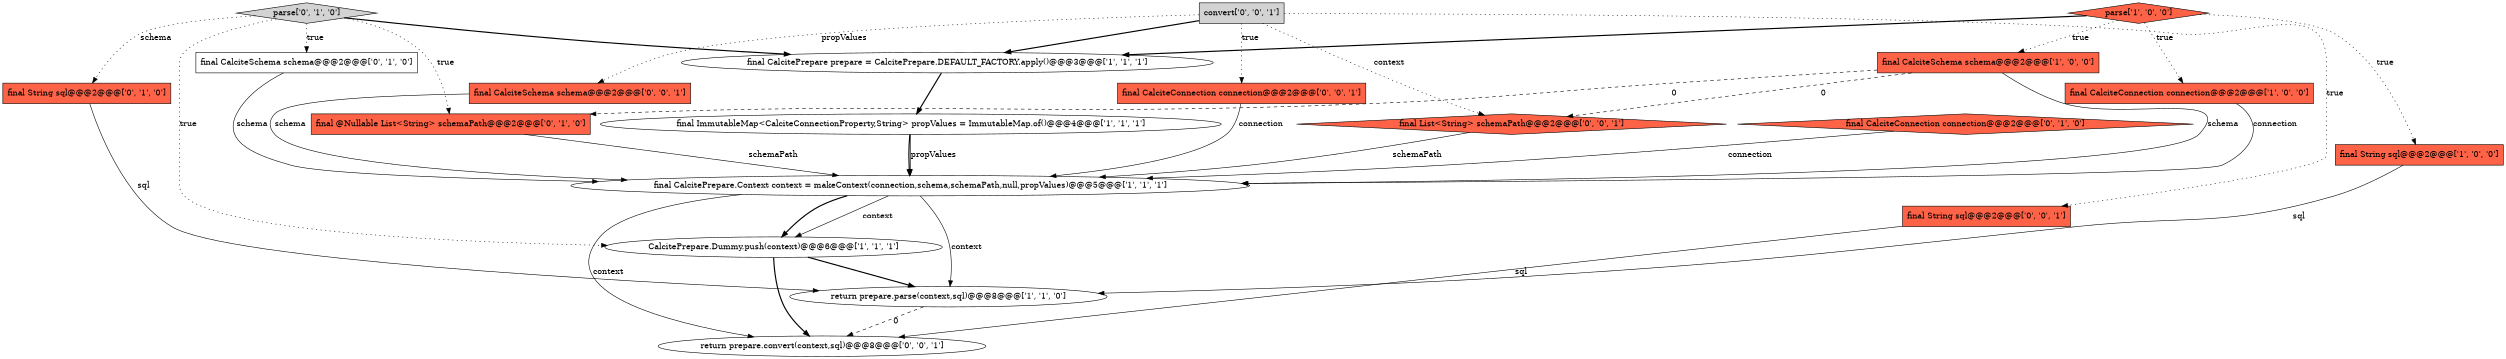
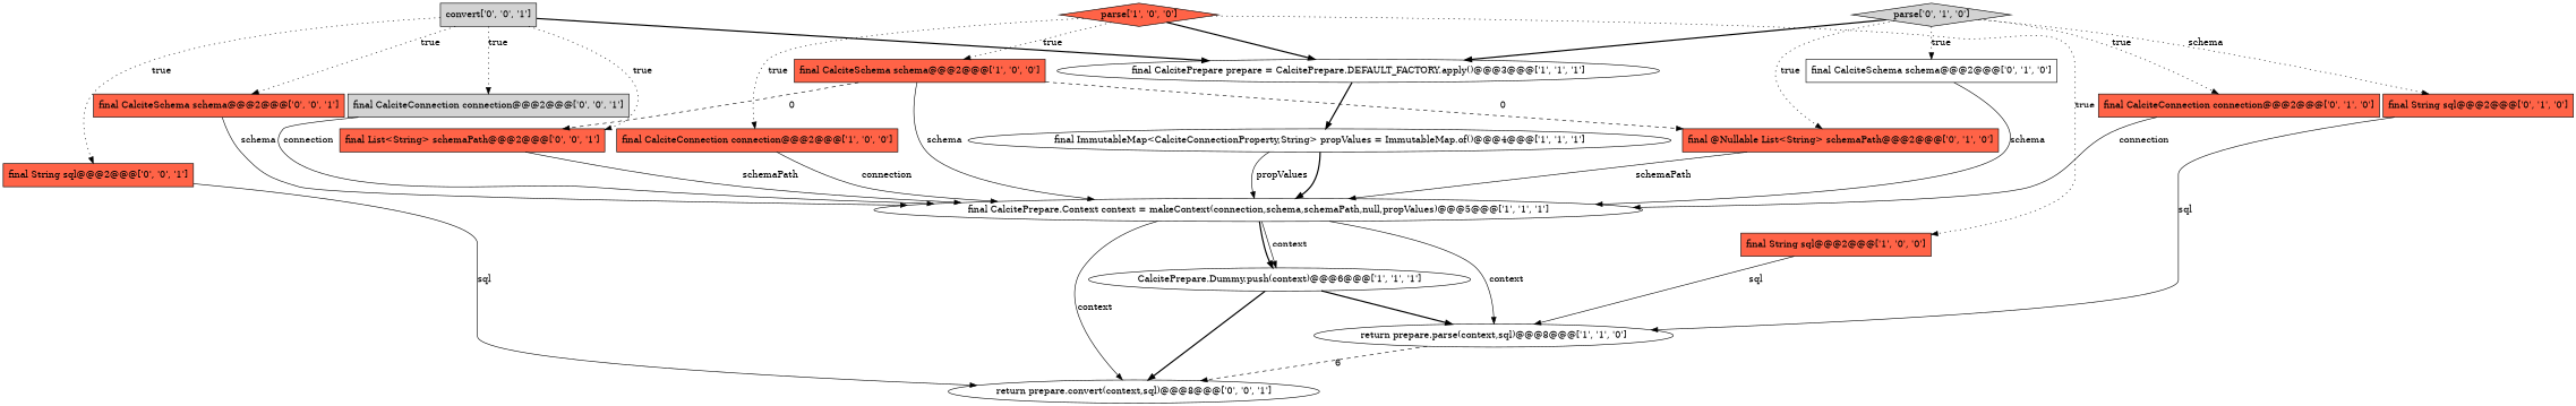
  digraph {
    node [fillcolor=tomato shape=box style=filled]
    edge [style=solid]
    n1 [label="final String sql@@@2@@@['0', '1', '0']"]
    n2 [fillcolor=white label="return prepare.parse(context,sql)@@@8@@@['1', '1', '0']" shape=ellipse]
    n3 [fillcolor=white label="return prepare.convert(context,sql)@@@8@@@['0', '0', '1']" shape=ellipse]
-   n4 [label="final List<String> schemaPath@@@2@@@['0', '0', '1']" shape=diamond]
+   n4 [label="final List<String> schemaPath@@@2@@@['0', '0', '1']"]
    n5 [fillcolor=white label="final CalcitePrepare.Context context = makeContext(connection,schema,schemaPath,null,propValues)@@@5@@@['1', '1', '1']" shape=ellipse]
    n6 [fillcolor=white label="CalcitePrepare.Dummy.push(context)@@@6@@@['1', '1', '1']" shape=ellipse]
    n7 [label="final CalciteSchema schema@@@2@@@['1', '0', '0']"]
    n8 [label="final @Nullable List<String> schemaPath@@@2@@@['0', '1', '0']"]
-   n9 [label="final CalciteConnection connection@@@2@@@['0', '1', '0']" shape=diamond]
+   n9 [label="final CalciteConnection connection@@@2@@@['0', '1', '0']"]
    n10 [label="final String sql@@@2@@@['1', '0', '0']"]
    n11 [label="final CalciteSchema schema@@@2@@@['0', '0', '1']"]
    n12 [fillcolor=lightgray label="parse['0', '1', '0']" shape=diamond]
    n13 [fillcolor=white label="final CalcitePrepare prepare = CalcitePrepare.DEFAULT_FACTORY.apply()@@@3@@@['1', '1', '1']" shape=ellipse]
    n14 [fillcolor=white label="final CalciteSchema schema@@@2@@@['0', '1', '0']"]
    n15 [fillcolor=white label="final ImmutableMap<CalciteConnectionProperty,String> propValues = ImmutableMap.of()@@@4@@@['1', '1', '1']" shape=ellipse]
-   n16 [label="final CalciteConnection connection@@@2@@@['0', '0', '1']"]
+   n16 [fillcolor=lightgray label="final CalciteConnection connection@@@2@@@['0', '0', '1']"]
    n17 [label="final CalciteConnection connection@@@2@@@['1', '0', '0']"]
    n18 [fillcolor=lightgray label="convert['0', '0', '1']"]
    n19 [label="final String sql@@@2@@@['0', '0', '1']"]
    n20 [label="parse['1', '0', '0']" shape=diamond]
    n1 -> n2 [label=sql]
-   n2 -> n3 [label=0 style=dashed]
+   n2 -> n3 [label=6 style=dashed]
    n4 -> n5 [label=schemaPath]
    n5 -> n2 [label=context]
    n5 -> n3 [label=context]
    n5 -> n6 [label=context]
    n5 -> n6 [style=bold]
    n6 -> n2 [style=bold]
    n6 -> n3 [style=bold]
    n7 -> n4 [label=0 style=dashed]
    n7 -> n5 [label=schema]
    n7 -> n8 [label=0 style=dashed]
    n8 -> n5 [label=schemaPath]
    n9 -> n5 [label=connection]
    n10 -> n2 [label=sql]
    n11 -> n5 [label=schema]
    n12 -> n1 [label=schema style=dotted]
    n12 -> n8 [label=true style=dotted]
-   n12 -> n6 [label=true style=dotted]
+   n12 -> n9 [label=true style=dotted]
    n12 -> n13 [style=bold]
    n12 -> n14 [label=true style=dotted]
    n13 -> n15 [style=bold]
    n14 -> n5 [label=schema]
    n15 -> n5 [style=bold]
    n15 -> n5 [label=propValues]
    n16 -> n5 [label=connection]
    n17 -> n5 [label=connection]
-   n18 -> n4 [label=context style=dotted]
-   n18 -> n11 [label=propValues style=dotted]
+   n18 -> n4 [label=true style=dotted]
+   n18 -> n11 [label=true style=dotted]
    n18 -> n13 [style=bold]
    n18 -> n16 [label=true style=dotted]
    n18 -> n19 [label=true style=dotted]
    n19 -> n3 [label=sql]
    n20 -> n7 [label=true style=dotted]
    n20 -> n10 [label=true style=dotted]
    n20 -> n13 [style=bold]
    n20 -> n17 [label=true style=dotted]
  }
